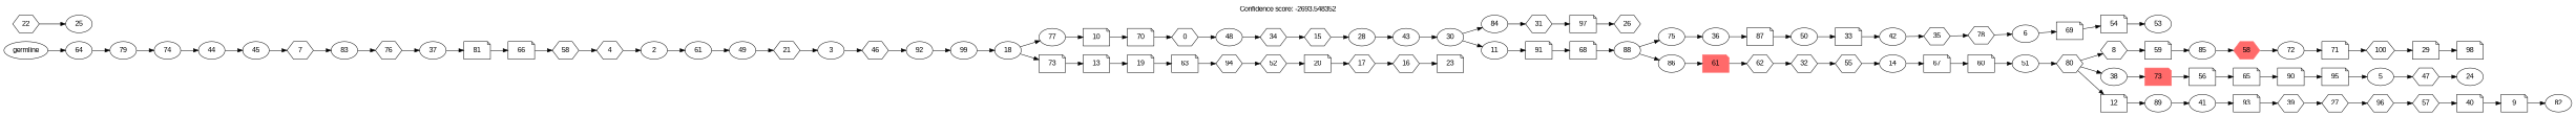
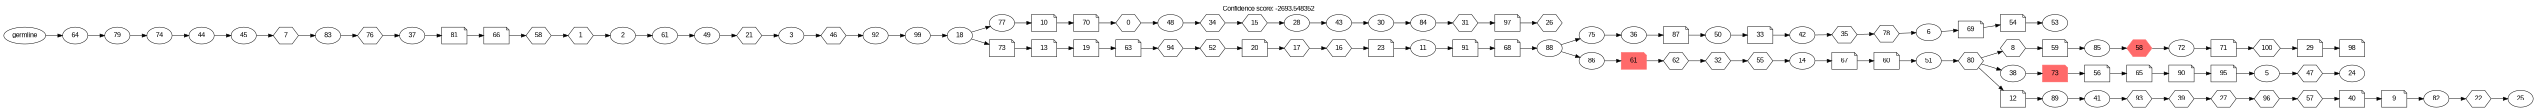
  digraph {
    fontname="Liberation Sans"
    label="Confidence score: -2693.548352"
    labelloc=t
    rankdir=LR
    node [fontname="Liberation Sans" shape=ellipse]
    edge [fontname="Liberation Sans"]
    n1 [label=97 shape=note]
    n2 [label=26 shape=hexagon]
    n3 [label=31 shape=hexagon]
    n4 [label=84]
    n5 [label=30]
    n6 [label=43]
    n7 [label=28]
    n8 [label=15 shape=hexagon]
    n9 [label=34 shape=hexagon]
    n10 [label=48]
    n11 [label=0 shape=hexagon]
    n12 [label=70 shape=note]
    n13 [label=10 shape=note]
    n14 [label=77]
    n15 [label=54 shape=note]
    n16 [label=53]
    n17 [label=69 shape=note]
    n18 [label=6]
    n19 [label=78 shape=hexagon]
    n20 [label=35 shape=hexagon]
    n21 [label=42]
    n22 [label=33 shape=note]
    n23 [label=50]
    n24 [label=87 shape=note]
    n25 [label=36]
    n26 [label=75]
    n27 [label=29 shape=note]
    n28 [label=98 shape=note]
    n29 [label=100 shape=hexagon]
    n30 [label=71 shape=note]
    n31 [label=72]
    n32 [color=indianred1 label=58 shape=hexagon style=filled]
    n33 [label=85]
    n34 [label=59 shape=note]
    n35 [label=8 shape=hexagon]
    n36 [label=47 shape=hexagon]
    n37 [label=24]
    n38 [label=5]
    n39 [label=95 shape=note]
    n40 [label=90 shape=note]
    n41 [label=65 shape=note]
    n42 [label=56 shape=note]
    n43 [color=indianred1 label=73 shape=note style=filled]
    n44 [label=38]
    n45 [label=22 shape=hexagon]
    n46 [label=25]
    n47 [label=82]
    n48 [label=9 shape=note]
    n49 [label=40 shape=note]
    n50 [label=57 shape=hexagon]
    n51 [label=96 shape=hexagon]
    n52 [label=27 shape=hexagon]
    n53 [label=39 shape=hexagon]
-   n54 [label=93 shape=note]
+   n54 [label=93 shape=hexagon]
    n55 [label=41]
    n56 [label=89]
    n57 [label=12 shape=note]
    n58 [label=80 shape=hexagon]
    n59 [label=51]
    n60 [label=60 shape=note]
    n61 [label=67 shape=note]
    n62 [label=14]
    n63 [label=55 shape=hexagon]
    n64 [label=32 shape=hexagon]
    n65 [label=62 shape=hexagon]
    n66 [color=indianred1 label=61 shape=note style=filled]
    n67 [label=86]
    n68 [label=88]
    n69 [label=68 shape=note]
    n70 [label=91 shape=note]
    n71 [label=11]
    n72 [label=23 shape=note]
    n73 [label=16 shape=hexagon]
    n74 [label=17 shape=hexagon]
    n75 [label=20 shape=note]
    n76 [label=52 shape=hexagon]
    n77 [label=94 shape=hexagon]
    n78 [label=63 shape=note]
    n79 [label=19 shape=note]
    n80 [label=13 shape=note]
    n81 [label=73 shape=note]
    n82 [label=18]
    n83 [label=99]
    n84 [label=92]
    n85 [label=46 shape=hexagon]
    n86 [label=3]
    n87 [label=21 shape=hexagon]
    n88 [label=49]
    n89 [label=61]
    n90 [label=2]
-   n91 [label=4 shape=hexagon]
+   n91 [label=1 shape=hexagon]
    n92 [label=58 shape=hexagon]
    n93 [label=66 shape=note]
    n94 [label=81 shape=note]
    n95 [label=37]
    n96 [label=76 shape=hexagon]
    n97 [label=83]
    n98 [label=7 shape=hexagon]
    n99 [label=45]
    n100 [label=44]
    n101 [label=74]
    n102 [label=79]
    n103 [label=64]
    n104 [label=germline]
    n1 -> n2
    n3 -> n1
    n4 -> n3
    n5 -> n4
    n6 -> n5
    n7 -> n6
    n8 -> n7
    n9 -> n8
    n10 -> n9
    n11 -> n10
    n12 -> n11
    n13 -> n12
    n14 -> n13
    n15 -> n16
    n17 -> n15
    n18 -> n17
    n19 -> n18
    n20 -> n19
    n21 -> n20
    n22 -> n21
    n23 -> n22
    n24 -> n23
    n25 -> n24
    n26 -> n25
    n27 -> n28
    n29 -> n27
    n30 -> n29
    n31 -> n30
    n32 -> n31
    n33 -> n32
    n34 -> n33
    n35 -> n34
    n36 -> n37
    n38 -> n36
    n39 -> n38
    n40 -> n39
    n41 -> n40
    n42 -> n41
    n43 -> n42
    n44 -> n43
    n45 -> n46
+   n47 -> n45
    n48 -> n47
    n49 -> n48
    n50 -> n49
    n51 -> n50
    n52 -> n51
    n53 -> n52
    n54 -> n53
    n55 -> n54
    n56 -> n55
    n57 -> n56
    n58 -> n35
    n58 -> n44
    n58 -> n57
    n59 -> n58
    n60 -> n59
    n61 -> n60
    n62 -> n61
    n63 -> n62
    n64 -> n63
    n65 -> n64
    n66 -> n65
    n67 -> n66
    n68 -> n26
    n68 -> n67
    n69 -> n68
    n70 -> n69
    n71 -> n70
-   n5 -> n71
+   n72 -> n71
    n73 -> n72
    n74 -> n73
    n75 -> n74
    n76 -> n75
    n77 -> n76
    n78 -> n77
    n79 -> n78
    n80 -> n79
    n81 -> n80
    n82 -> n14
    n82 -> n81
    n83 -> n82
    n84 -> n83
    n85 -> n84
    n86 -> n85
    n87 -> n86
    n88 -> n87
    n89 -> n88
    n90 -> n89
    n91 -> n90
    n92 -> n91
    n93 -> n92
    n94 -> n93
    n95 -> n94
    n96 -> n95
    n97 -> n96
    n98 -> n97
    n99 -> n98
    n100 -> n99
    n101 -> n100
    n102 -> n101
    n103 -> n102
    n104 -> n103
  }
